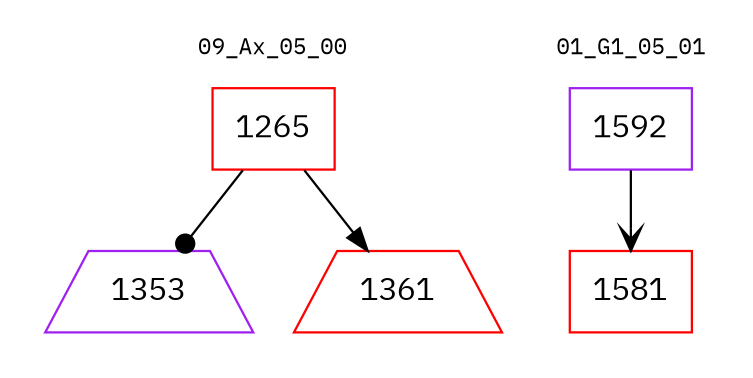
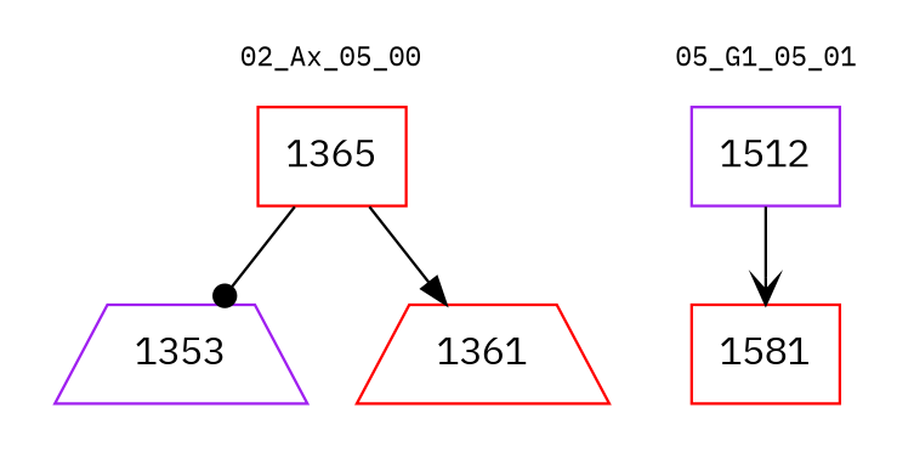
  digraph {
    fontname="IBM Plex Mono"
    node [color=red fontname="IBM Plex Mono" shape=box]
    edge [color=black fontname="IBM Plex Mono"]
-   n1 [label=1265]
+   n1 [label=1365]
    n2 [color=purple label=1353 shape=trapezium]
    n3 [label=1361 shape=trapezium]
-   n4 [color=purple label=1592]
+   n4 [color=purple label=1512]
    n5 [label=1581]
    subgraph cluster_1 {
      color=white
      fontsize=10
-     label="09_Ax_05_00"
+     label="02_Ax_05_00"
      n1
      n2
      n3
    }
    subgraph cluster_2 {
      color=white
      fontsize=10
-     label="01_G1_05_01"
+     label="05_G1_05_01"
      n4
      n5
    }
    n1 -> n2 [arrowhead=dot]
    n1 -> n3 [arrowhead=normal]
    n4 -> n5 [arrowhead=vee]
  }
